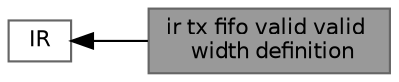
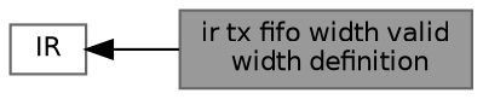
  digraph {
    rankdir=LR
    node [fontname=Helvetica fontsize=10 shape=box style=filled]
    n1 [color=grey40 fillcolor=white height=0.2 label=IR width=0.4]
-   n2 [color=gray40 fillcolor=grey60 fontcolor=black height=0.2 label="ir tx fifo valid valid\l width definition" width=0.4]
+   n2 [color=gray40 fillcolor=grey60 fontcolor=black height=0.2 label="ir tx fifo width valid\l width definition" width=0.4]
    n1 -> n2 [dir=back fontname=Helvetica fontsize=10 labelfontname=Helvetica labelfontsize=10 shape=plaintext style=solid]
  }
